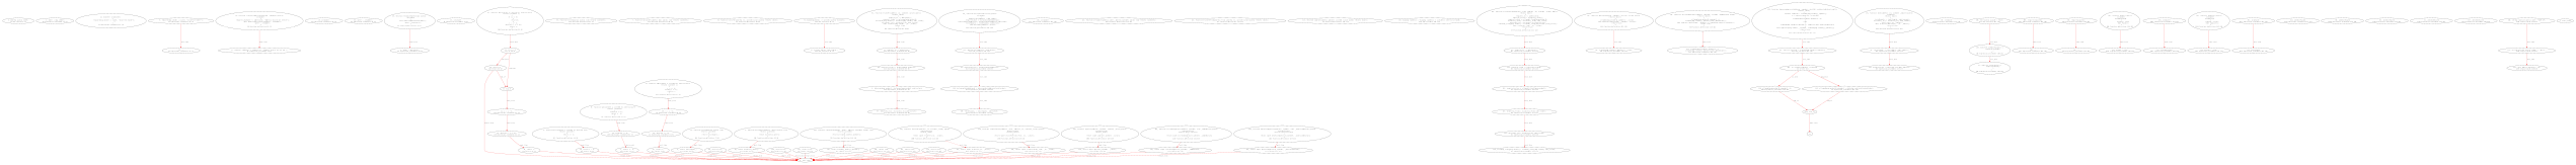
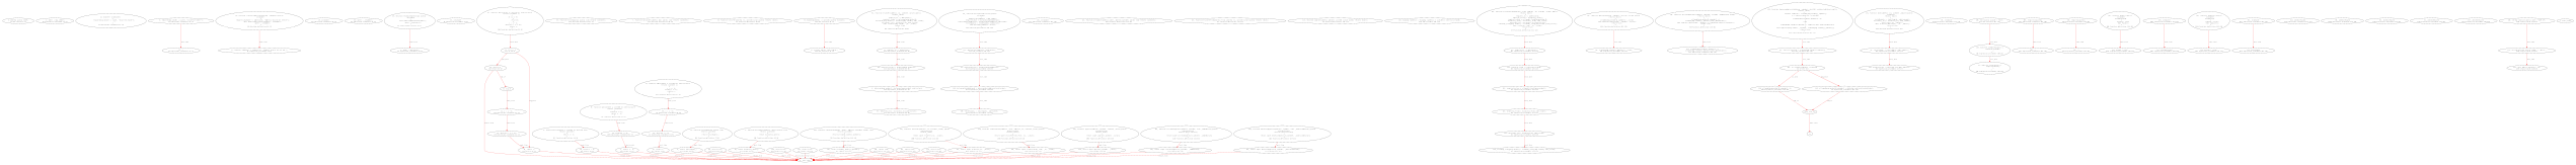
  digraph {
    fontname="Liberation Mono"
    node [fontname="Liberation Mono" type_label=expression_statement]
    edge [color=red controlflow_type=next_line edge_type=CFG_edge fontname="Liberation Mono"]
    n1 [label="3_ address public owner;\n12-new_variable-4-4" type_label=new_variable]
    n2 [label="11_ owner = msg.sender;\n35-expression_statement-12-12"]
    n3 [label="13_ modifier onlyOwner() \n    {\n        require(msg.sender == owner, \"Incorrect Owner\");\n        _;\n    }\n41-expression_statement-14-18"]
    n4 [label="15_ require(msg.sender == owner, \"Incorrect Owner\");\n44-expression_statement-16-16"]
    n5 [label="16_ _;\n56-expression_statement-17-17"]
    n6 [label="18_ function transferOwnership(address _newOwner) public\n    onlyOwner \n    {\n        require(_newOwner != address(0), \"Address should not be 0x0\");\n        emit OwnershipTransferred(owner, _newOwner);\n        owner = _newOwner;\n    }\n58-function_definition-19-25" method="transferOwnership(address _newOwner)" type_label=function_definition]
    n7 [label="21_ require(_newOwner != address(0), \"Address should not be 0x0\");\n68-expression_statement-22-22" method="transferOwnership(address _newOwner)"]
    n8 [label="19_ onlyOwner\n65-expression_statement-20-20" method="transferOwnership(address _newOwner)"]
    n9 [label="23_ owner = _newOwner;\n86-expression_statement-24-24" method="transferOwnership(address _newOwner)"]
    n10 [label="25_ function renounceOwnership() public \n    onlyOwner \n    {\n        emit OwnershipRenounced(owner);\n        owner = address(0);\n    }\n90-function_definition-26-31" method="renounceOwnership()" type_label=function_definition]
    n11 [label="29_ owner = address(0);\n100-expression_statement-30-30" method="renounceOwnership()"]
    n12 [label="26_ onlyOwner\n93-expression_statement-27-27" method="renounceOwnership()"]
    n13 [label="34_ function mul(uint256 a, uint256 b) internal pure \n    returns (uint256 c) \n    {\n        if (a == 0) \n        {\n            return 0;\n        }\n        c = a * b;\n        assert(c / a == b);\n        return c;\n    }\n109-function_definition-35-45" method="mul(uint256 a,uint256 b)" type_label=function_definition]
    n14 [label="37_ if_a == 0\n127-if-38-41" method="mul(uint256 a,uint256 b)" type_label=if]
    n15 [label="37_ end_if" method="mul(uint256 a,uint256 b)" type_label=end_if]
    n16 [label="39_ return 0;\n132-return-40-40" method="mul(uint256 a,uint256 b)" type_label=return]
    n17 [label="41_ c = a * b;\n134-expression_statement-42-42" method="mul(uint256 a,uint256 b)"]
    n18 [label="0_ exit_node" type_label=exit]
    n19 [label="42_ assert(c / a == b);\n140-expression_statement-43-43" method="mul(uint256 a,uint256 b)"]
    n20 [label="43_ return c;\n149-return-44-44" method="mul(uint256 a,uint256 b)" type_label=return]
    n21 [label="45_ function div(uint256 a, uint256 b) internal pure \n    returns (uint256) \n    {\n        return a / b;\n    }\n151-function_definition-46-50" method="div(uint256 a,uint256 b)" type_label=function_definition]
    n22 [label="48_ return a / b;\n168-return-49-49" method="div(uint256 a,uint256 b)" type_label=return]
    n23 [label="50_ function sub(uint256 a, uint256 b) internal pure \n    returns (uint256) \n    {\n        assert(b <= a);\n        return a - b;\n    }\n172-function_definition-51-56" method="sub(uint256 a,uint256 b)" type_label=function_definition]
    n24 [label="53_ assert(b <= a);\n189-expression_statement-54-54" method="sub(uint256 a,uint256 b)"]
    n25 [label="54_ return a - b;\n196-return-55-55" method="sub(uint256 a,uint256 b)" type_label=return]
    n26 [label="56_ function add(uint256 a, uint256 b) internal pure \n    returns (uint256 c) \n    {\n        c = a + b;\n        assert(c >= a);\n        return c;\n    }\n200-function_definition-57-63" method="add(uint256 a,uint256 b)" type_label=function_definition]
    n27 [label="59_ c = a + b;\n218-expression_statement-60-60" method="add(uint256 a,uint256 b)"]
    n28 [label="60_ assert(c >= a);\n224-expression_statement-61-61" method="add(uint256 a,uint256 b)"]
    n29 [label="61_ return c;\n231-return-62-62" method="add(uint256 a,uint256 b)" type_label=return]
    n30 [label="66_ function totalSupply() public view returns (uint256);\n236-function_definition-67-67" method="totalSupply()" type_label=function_definition]
    n31 [label="67_ function balanceOf(address who) public view returns (uint256);\n244-function_definition-68-68" method="balanceOf(address who)" type_label=function_definition]
    n32 [label="68_ function transfer(address to, uint256 value) public returns (bool);\n256-function_definition-69-69" method="transfer(address to,uint256 value)" type_label=function_definition]
    n33 [label="74_ mapping(address => uint256) public balances;\n296-new_variable-75-75" type_label=new_variable]
    n34 [label="75_ uint256 public totalSupply_;\n303-new_variable-76-76" type_label=new_variable]
    n35 [label="76_ function totalSupply() public view \n    returns (uint256) \n    {\n        return totalSupply_;\n    }\n308-function_definition-77-81" method="totalSupply()" type_label=function_definition]
    n36 [label="79_ return totalSupply_;\n317-return-80-80" method="totalSupply()" type_label=return]
    n37 [label="81_ function transfer(address _to, uint256 _value) public \n    returns (bool) \n    {\n        require(_to != address(0));\n        require(_value <= balances[msg.sender]);\n        balances[msg.sender] = balances[msg.sender].sub(_value);\n        balances[_to] = balances[_to].add(_value);\n        emit Transfer(msg.sender, _to, _value);\n        return true;\n    }\n319-function_definition-82-91" method="transfer(address _to,uint256 _value)" type_label=function_definition]
    n38 [label="84_ require(_to != address(0));\n335-expression_statement-85-85" method="transfer(address _to,uint256 _value)"]
    n39 [label="85_ require(_value <= balances[msg.sender]);\n344-expression_statement-86-86" method="transfer(address _to,uint256 _value)"]
    n40 [label="86_ balances[msg.sender] = balances[msg.sender].sub(_value);\n355-expression_statement-87-87" method="transfer(address _to,uint256 _value)"]
    n41 [label="87_ balances[_to] = balances[_to].add(_value);\n372-expression_statement-88-88" method="transfer(address _to,uint256 _value)"]
    n42 [label="89_ return true;\n395-return-90-90" method="transfer(address _to,uint256 _value)" type_label=return]
    n43 [label="91_ function balanceOf(address _owner) public view \n    returns (uint256) \n    {\n        return balances[_owner];\n    }\n398-function_definition-92-96" method="balanceOf(address _owner)" type_label=function_definition]
    n44 [label="94_ return balances[_owner];\n411-return-95-95" method="balanceOf(address _owner)" type_label=return]
    n45 [label="100_ function burn(uint256 value) public\n    onlyOwner\n    {\n        address burnAddress = msg.sender;\n        require(value <= balances[burnAddress]);\n        balances[burnAddress] = balances[burnAddress].sub(value);\n        totalSupply_ = totalSupply_.sub(value);\n        emit Burn(burnAddress, value);\n    }\n434-function_definition-101-109" method="burn(uint256 value)" type_label=function_definition]
    n46 [label="103_ address burnAddress = msg.sender;\n444-new_variable-104-104" method="burn(uint256 value)" type_label=new_variable]
    n47 [label="104_ require(value <= balances[burnAddress]);\n452-expression_statement-105-105" method="burn(uint256 value)"]
    n48 [label="101_ onlyOwner\n441-expression_statement-102-102" method="burn(uint256 value)"]
    n49 [label="105_ balances[burnAddress] = balances[burnAddress].sub(value);\n461-expression_statement-106-106" method="burn(uint256 value)"]
    n50 [label="106_ totalSupply_ = totalSupply_.sub(value);\n474-expression_statement-107-107" method="burn(uint256 value)"]
    n51 [label="112_ function allowance(address owner, address spender) public view returns (uint256);\n495-function_definition-113-113" method="allowance(address owner,address spender)" type_label=function_definition]
    n52 [label="113_ function transferFrom(address from, address to, uint256 value) public returns (bool);\n511-function_definition-114-114" method="transferFrom(address from,address to,uint256 value)" type_label=function_definition]
    n53 [label="114_ function approve(address spender, uint256 value) public returns (bool);\n530-function_definition-115-115" method="approve(address spender,uint256 value)" type_label=function_definition]
    n54 [label="119_ mapping (address => mapping (address => uint256)) internal allowed;\n568-new_variable-120-120" type_label=new_variable]
    n55 [label="120_ function transferFrom(address _from, address _to, uint256 _value) public\n    returns (bool)\n    {\n        require(_to != address(0));\n        require(_value <= balances[_from]);\n        require(_value <= allowed[_from][msg.sender]);\n        balances[_from] = balances[_from].sub(_value);\n        balances[_to] = balances[_to].add(_value);\n        allowed[_from][msg.sender] = allowed[_from][msg.sender].sub(_value);\n        emit Transfer(_from, _to, _value);\n        return true;\n    }\n577-function_definition-121-132" method="transferFrom(address _from,address _to,uint256 _value)" type_label=function_definition]
    n56 [label="123_ require(_to != address(0));\n597-expression_statement-124-124" method="transferFrom(address _from,address _to,uint256 _value)"]
    n57 [label="124_ require(_value <= balances[_from]);\n606-expression_statement-125-125" method="transferFrom(address _from,address _to,uint256 _value)"]
    n58 [label="125_ require(_value <= allowed[_from][msg.sender]);\n615-expression_statement-126-126" method="transferFrom(address _from,address _to,uint256 _value)"]
    n59 [label="126_ balances[_from] = balances[_from].sub(_value);\n628-expression_statement-127-127" method="transferFrom(address _from,address _to,uint256 _value)"]
    n60 [label="127_ balances[_to] = balances[_to].add(_value);\n641-expression_statement-128-128" method="transferFrom(address _from,address _to,uint256 _value)"]
    n61 [label="128_ allowed[_from][msg.sender] = allowed[_from][msg.sender].sub(_value);\n654-expression_statement-129-129" method="transferFrom(address _from,address _to,uint256 _value)"]
    n62 [label="130_ return true;\n683-return-131-131" method="transferFrom(address _from,address _to,uint256 _value)" type_label=return]
    n63 [label="132_ function approve(address _spender, uint256 _value) public \n    returns (bool) \n    {\n        allowed[msg.sender][_spender] = _value;\n        emit Approval(msg.sender, _spender, _value);\n        return true;\n    }\n686-function_definition-133-139" method="approve(address _spender,uint256 _value)" type_label=function_definition]
    n64 [label="135_ allowed[msg.sender][_spender] = _value;\n702-expression_statement-136-136" method="approve(address _spender,uint256 _value)"]
    n65 [label="137_ return true;\n722-return-138-138" method="approve(address _spender,uint256 _value)" type_label=return]
    n66 [label="139_ function allowance(address _owner, address _spender) public view\n    returns (uint256)\n    {\n        return allowed[_owner][_spender];\n    }\n725-function_definition-140-144" method="allowance(address _owner,address _spender)" type_label=function_definition]
    n67 [label="142_ return allowed[_owner][_spender];\n742-return-143-143" method="allowance(address _owner,address _spender)" type_label=return]
    n68 [label="144_ function increaseApproval(address _spender, uint256 _addedValue) public\n    returns (bool)\n    {\n        allowed[msg.sender][_spender] = (\n        allowed[msg.sender][_spender].add(_addedValue));\n        emit Approval(msg.sender, _spender, allowed[msg.sender][_spender]);\n        return true;\n    }\n748-function_definition-145-152" method="increaseApproval(address _spender,uint256 _addedValue)" type_label=function_definition]
    n69 [label="147_ allowed[msg.sender][_spender] = (\n        allowed[msg.sender][_spender].add(_addedValue));\n764-expression_statement-148-149" method="increaseApproval(address _spender,uint256 _addedValue)"]
    n70 [label="150_ return true;\n802-return-151-151" method="increaseApproval(address _spender,uint256 _addedValue)" type_label=return]
    n71 [label="152_ function decreaseApproval(address _spender, uint256 _subtractedValue) public\n    returns (bool)\n    {\n        uint256 oldValue = allowed[msg.sender][_spender];\n        if (_subtractedValue > oldValue) \n        {\n            allowed[msg.sender][_spender] = 0;\n        } \n        else \n        {\n            allowed[msg.sender][_spender] = oldValue.sub(_subtractedValue);\n        }\n        emit Approval(msg.sender, _spender, allowed[msg.sender][_spender]);\n        return true;\n    }\n805-function_definition-153-167" method="decreaseApproval(address _spender,uint256 _subtractedValue)" type_label=function_definition]
    n72 [label="155_ uint256 oldValue = allowed[msg.sender][_spender];\n821-new_variable-156-156" method="decreaseApproval(address _spender,uint256 _subtractedValue)" type_label=new_variable]
    n73 [label="156_ if__subtractedValue > oldValue\n833-if-157-164" method="decreaseApproval(address _spender,uint256 _subtractedValue)" type_label=if]
    n74 [label="158_ allowed[msg.sender][_spender] = 0;\n838-expression_statement-159-159" method="decreaseApproval(address _spender,uint256 _subtractedValue)"]
    n75 [label="162_ allowed[msg.sender][_spender] = oldValue.sub(_subtractedValue);\n849-expression_statement-163-163" method="decreaseApproval(address _spender,uint256 _subtractedValue)"]
    n76 [label="156_ end_if" method="decreaseApproval(address _spender,uint256 _subtractedValue)" type_label=end_if]
    864 [type_label=""]
    n78 [label="115_ return true;\n880-return-166-166" method="decreaseApproval(address _spender,uint256 _subtractedValue)" type_label=return]
    n79 [label="171_ function mint(address _to, uint256 _amount) public\n    onlyOwner\n    returns (bool)\n    {\n        totalSupply_ = totalSupply_.add(_amount);\n        balances[_to] = balances[_to].add(_amount);\n        emit Mint(_to, _amount);\n        emit Transfer(address(0), _to, _amount);\n        return true;\n    }\n902-function_definition-172-181" method="mint(address _to,uint256 _amount)" type_label=function_definition]
    n80 [label="175_ totalSupply_ = totalSupply_.add(_amount);\n920-expression_statement-176-176" method="mint(address _to,uint256 _amount)"]
    n81 [label="176_ balances[_to] = balances[_to].add(_amount);\n929-expression_statement-177-177" method="mint(address _to,uint256 _amount)"]
    n82 [label="172_ onlyOwner\n913-expression_statement-173-173" method="mint(address _to,uint256 _amount)"]
    n83 [label="179_ return true;\n958-return-180-180" method="mint(address _to,uint256 _amount)" type_label=return]
    n84 [label="186_ bool public paused = false;\n971-new_variable-187-187" type_label=new_variable]
    n85 [label="187_ modifier whenNotPaused() {\n        require(!paused);\n        _;\n    }\n978-expression_statement-188-191"]
    n86 [label="191_ modifier whenPaused() {\n        require(paused);\n        _;\n    }\n989-expression_statement-192-195"]
    n87 [label="188_ require(!paused);\n981-expression_statement-189-189"]
    n88 [label="189_ _;\n987-expression_statement-190-190"]
    n89 [label="192_ require(paused);\n992-expression_statement-193-193"]
    n90 [label="193_ _;\n997-expression_statement-194-194"]
    n91 [label="195_ function pause() public\n    onlyOwner \n    whenNotPaused  \n    {\n        paused = true;\n        emit Pause();\n    }\n999-function_definition-196-202" method="pause()" type_label=function_definition]
    n92 [label="199_ paused = true;\n1007-expression_statement-200-200" method="pause()"]
    n93 [label="196_ onlyOwner\n1002-expression_statement-197-197" method="pause()"]
    n94 [label="197_ whenNotPaused\n1004-expression_statement-198-198" method="pause()"]
    n95 [label="202_ function unpause() public\n    onlyOwner \n    whenPaused  \n    {\n        paused = false;\n        emit Unpause();\n    }\n1014-function_definition-203-209" method="unpause()" type_label=function_definition]
    n96 [label="206_ paused = false;\n1022-expression_statement-207-207" method="unpause()"]
    n97 [label="203_ onlyOwner\n1017-expression_statement-204-204" method="unpause()"]
    n98 [label="204_ whenPaused\n1019-expression_statement-205-205" method="unpause()"]
    n99 [label="212_ function transfer(address _to, uint256 _value) public\n    whenNotPaused\n    returns (bool)\n    {\n        return super.transfer(_to, _value);\n    }\n1038-function_definition-213-218" method="transfer(address _to,uint256 _value)" type_label=function_definition]
    n100 [label="216_ return super.transfer(_to, _value);\n1056-return-217-217" method="transfer(address _to,uint256 _value)" type_label=return]
    n101 [label="213_ whenNotPaused\n1049-expression_statement-214-214" method="transfer(address _to,uint256 _value)"]
    n102 [label="218_ function transferFrom(address _from, address _to, uint256 _value) public\n    whenNotPaused\n    returns (bool)\n    {\n        return super.transferFrom(_from, _to, _value);\n    }\n1065-function_definition-219-224" method="transferFrom(address _from,address _to,uint256 _value)" type_label=function_definition]
    n103 [label="222_ return super.transferFrom(_from, _to, _value);\n1087-return-223-223" method="transferFrom(address _from,address _to,uint256 _value)" type_label=return]
    n104 [label="219_ whenNotPaused\n1080-expression_statement-220-220" method="transferFrom(address _from,address _to,uint256 _value)"]
    n105 [label="224_ function approve(address _spender, uint256 _value) public\n    whenNotPaused\n    returns (bool)\n    {\n        return super.approve(_spender, _value);\n    }\n1098-function_definition-225-230" method="approve(address _spender,uint256 _value)" type_label=function_definition]
    n106 [label="228_ return super.approve(_spender, _value);\n1116-return-229-229" method="approve(address _spender,uint256 _value)" type_label=return]
    n107 [label="225_ whenNotPaused\n1109-expression_statement-226-226" method="approve(address _spender,uint256 _value)"]
    n108 [label="230_ function increaseApproval(address _spender, uint _addedValue) public\n    whenNotPaused\n    returns (bool success)\n    {\n        return super.increaseApproval(_spender, _addedValue);\n    }\n1125-function_definition-231-236" method="increaseApproval(address _spender,uint _addedValue)" type_label=function_definition]
    n109 [label="234_ return super.increaseApproval(_spender, _addedValue);\n1144-return-235-235" method="increaseApproval(address _spender,uint _addedValue)" type_label=return]
    n110 [label="231_ whenNotPaused\n1136-expression_statement-232-232" method="increaseApproval(address _spender,uint _addedValue)"]
    n111 [label="236_ function decreaseApproval(address _spender, uint _subtractedValue) public\n    whenNotPaused\n    returns (bool success)\n    {\n        return super.decreaseApproval(_spender, _subtractedValue);\n    }\n1153-function_definition-237-242" method="decreaseApproval(address _spender,uint _subtractedValue)" type_label=function_definition]
    n112 [label="240_ return super.decreaseApproval(_spender, _subtractedValue);\n1172-return-241-241" method="decreaseApproval(address _spender,uint _subtractedValue)" type_label=return]
    n113 [label="237_ whenNotPaused\n1164-expression_statement-238-238" method="decreaseApproval(address _spender,uint _subtractedValue)"]
    n114 [label="245_ string constant public name = \"DQR 10\";\n1193-new_variable-246-246" type_label=new_variable]
    n115 [label="246_ string constant public symbol = \"dqr10\";\n1200-new_variable-247-247" type_label=new_variable]
    n116 [label="247_ uint public decimals = 18;\n1207-new_variable-248-248" type_label=new_variable]
    n117 [label="0_ start_node" type_label=start]
    n4 -> n5 [label=next_line]
    n6 -> n7 [label=next_line]
    n10 -> n11 [label=next_line]
    n13 -> n14 [label=next_line]
-   n14 -> n15 [controlflow_type=neg_next label=neg_next]
+   n14 -> n20 [controlflow_type=neg_next label=neg_next]
    n14 -> n16 [controlflow_type=pos_next label=pos_next]
    n15 -> n17 [label=next_line]
    n16 -> n15 [controlflow_type=end_if label=end_if]
    n16 -> n18 [controlflow_type=return_exit label=return_exit]
    n17 -> n19 [label=next_line]
    n19 -> n20 [label=next_line]
    n20 -> n18 [controlflow_type=return_exit label=return_exit]
    n21 -> n22 [label=next_line]
    n22 -> n18 [controlflow_type=return_exit label=return_exit]
    n23 -> n24 [label=next_line]
    n24 -> n25 [label=return_exit]
    n25 -> n18 [controlflow_type=return_exit label=return_exit]
    n26 -> n27 [label=next_line]
    n27 -> n28 [label=next_line]
    n28 -> n29 [label=next_line]
    n29 -> n18 [controlflow_type=return_exit label=return_exit]
    n33 -> n34 [label=next_line]
    n35 -> n36 [label=next_line]
    n36 -> n18 [controlflow_type=return_exit label=return_exit]
    n37 -> n38 [label=next_line]
    n38 -> n39 [label=next_line]
    n39 -> n40 [label=next_line]
    n40 -> n41 [label=next_line]
    n42 -> n18 [controlflow_type=return_exit label=return_exit]
    n43 -> n44 [label=next_line]
    n44 -> n18 [controlflow_type=return_exit label=return_exit]
    n45 -> n46 [label=next_line]
    n46 -> n47 [label=next_line]
    n47 -> n49 [label=next_line]
    n49 -> n50 [label=next_line]
    n55 -> n56 [label=next_line]
    n56 -> n57 [label=next_line]
    n57 -> n58 [label=next_line]
    n58 -> n59 [label=next_line]
    n59 -> n60 [label=next_line]
    n60 -> n61 [label=next_line]
    n62 -> n18 [controlflow_type=return_exit label=return_exit]
    n63 -> n64 [label=next_line]
    n65 -> n18 [controlflow_type=return_exit label=return_exit]
    n66 -> n67 [label=next_line]
    n67 -> n18 [controlflow_type=return_exit label=return_exit]
    n68 -> n69 [label=next_line]
    n70 -> n18 [controlflow_type=return_exit label=return_exit]
    n71 -> n72 [label=next_line]
    n72 -> n73 [label=next_line]
    n73 -> n74 [controlflow_type=pos_next label=pos_next]
    n73 -> n75 [controlflow_type=neg_next label=neg_next]
    n74 -> n76 [controlflow_type=end_if label=end_if]
    n75 -> n76 [controlflow_type=end_if label=end_if]
    n76 -> 864 [label=next_line]
    n78 -> n18 [controlflow_type=return_exit label=return_exit]
    n79 -> n80 [label=next_line]
    n80 -> n81 [label=next_line]
    n83 -> n18 [controlflow_type=return_exit label=return_exit]
    n84 -> n85 [label=next_line]
    n85 -> n86 [label=next_line]
    n87 -> n88 [label=next_line]
    n89 -> n90 [label=next_line]
    n91 -> n92 [label=next_line]
    n93 -> n94 [label=next_line]
    n95 -> n96 [label=next_line]
    n97 -> n98 [label=next_line]
    n99 -> n100 [label=next_line]
    n100 -> n18 [controlflow_type=return_exit label=return_exit]
    n102 -> n103 [label=next_line]
    n103 -> n18 [controlflow_type=return_exit label=return_exit]
    n105 -> n106 [label=next_line]
    n106 -> n18 [controlflow_type=return_exit label=return_exit]
    n108 -> n109 [label=next_line]
    n109 -> n18 [controlflow_type=return_exit label=return_exit]
    n111 -> n112 [label=next_line]
    n112 -> n18 [controlflow_type=return_exit label=return_exit]
    n114 -> n115 [label=next_line]
    n115 -> n116 [label=next_line]
  }
